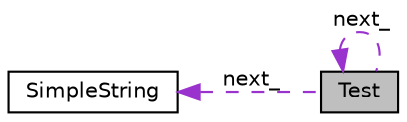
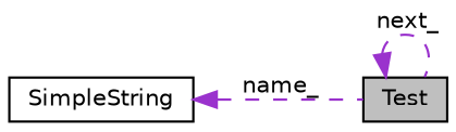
  digraph {
    rankdir=LR
    node [color=black fontname=Helvetica fontsize=10 shape=record style=filled]
    edge [color=darkorchid3 dir=back fontname=Helvetica fontsize=10 labelfontname=Helvetica labelfontsize=10 style=dashed]
    n1 [fillcolor=grey75 fontcolor=black height=0.2 label=Test width=0.4]
    n2 [fillcolor=white height=0.2 label=SimpleString width=0.4]
    n1 -> n1 [label=" next_"]
-   n2 -> n1 [label=" next_"]
+   n2 -> n1 [label=" name_"]
  }
